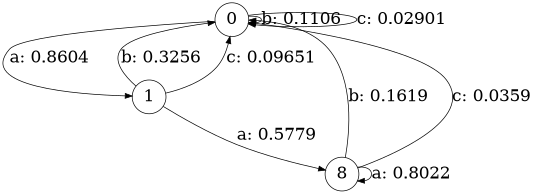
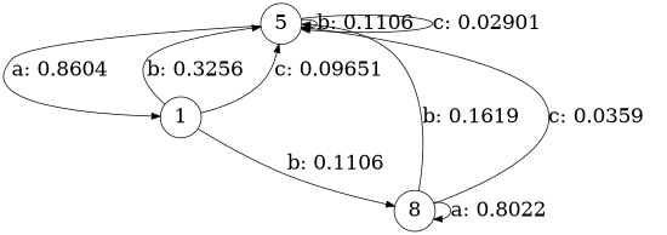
  digraph {
    node [fontsize=24 shape=circle]
    edge [fontsize=24]
-   0
+   0 [label=5]
    1
    n3 [label=8]
    0 -> 0 [label="b: 0.1106   "]
    0 -> 0 [label="c: 0.02901  "]
    0 -> 1 [label="a: 0.8604   "]
    1 -> 0 [label="b: 0.3256   "]
    1 -> 0 [label="c: 0.09651  "]
-   1 -> n3 [label="a: 0.5779   "]
+   1 -> n3 [label="b: 0.1106   "]
    n3 -> 0 [label="b: 0.1619   "]
    n3 -> 0 [label="c: 0.0359   "]
    n3 -> n3 [label="a: 0.8022   "]
  }
